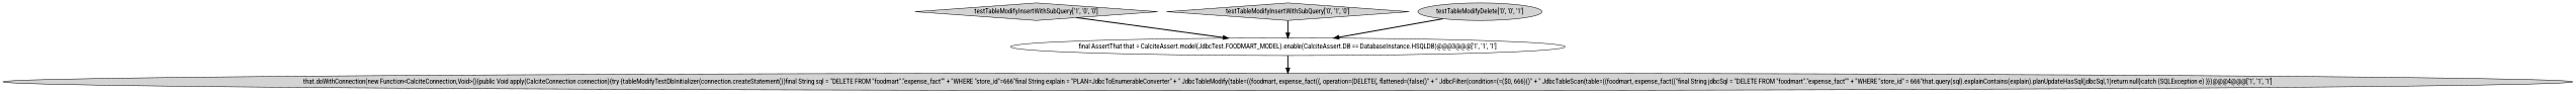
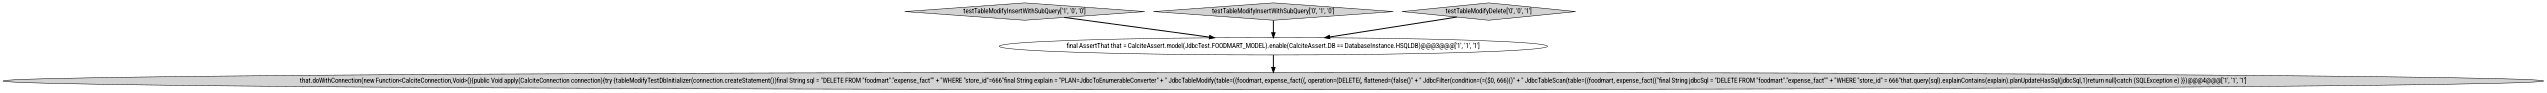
  digraph {
    fontname="Roboto Condensed"
    node [fillcolor=lightgray shape=diamond style=filled fontname="Roboto Condensed"]
    edge [style=bold fontname="Roboto Condensed"]
    n1 [label="testTableModifyInsertWithSubQuery['1', '0', '0']"]
    n2 [fillcolor=white label="final AssertThat that = CalciteAssert.model(JdbcTest.FOODMART_MODEL).enable(CalciteAssert.DB == DatabaseInstance.HSQLDB)@@@3@@@['1', '1', '1']" shape=ellipse]
    n3 [label="that.doWithConnection(new Function<CalciteConnection,Void>(){public Void apply(CalciteConnection connection){try {tableModifyTestDbInitializer(connection.createStatement())final String sql = \"DELETE FROM \"foodmart\".\"expense_fact\"\" + \"WHERE \"store_id\"=666\"final String explain = \"PLAN=JdbcToEnumerableConverter\" + \" JdbcTableModify(table=((foodmart, expense_fact((, operation=(DELETE(, flattened=(false()\" + \" JdbcFilter(condition=(=($0, 666)()\" + \" JdbcTableScan(table=((foodmart, expense_fact((\"final String jdbcSql = \"DELETE FROM \"foodmart\".\"expense_fact\"\" + \"WHERE \"store_id\" = 666\"that.query(sql).explainContains(explain).planUpdateHasSql(jdbcSql,1)return null}catch (SQLException e) }})@@@4@@@['1', '1', '1']" shape=ellipse]
    n4 [label="testTableModifyInsertWithSubQuery['0', '1', '0']"]
-   n5 [label="testTableModifyDelete['0', '0', '1']" shape=ellipse]
+   n5 [label="testTableModifyDelete['0', '0', '1']"]
    n1 -> n2
    n2 -> n3
    n4 -> n2
    n5 -> n2
  }
